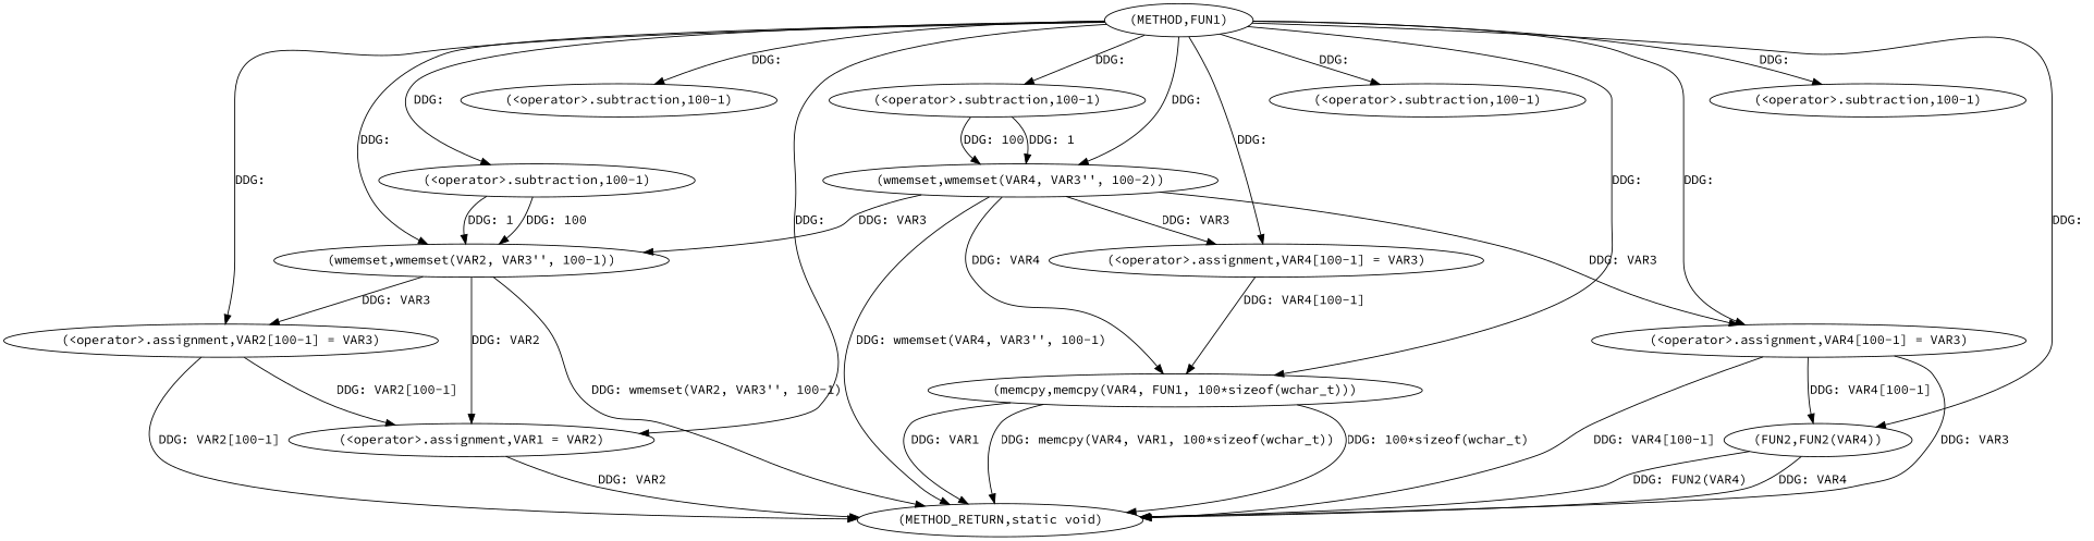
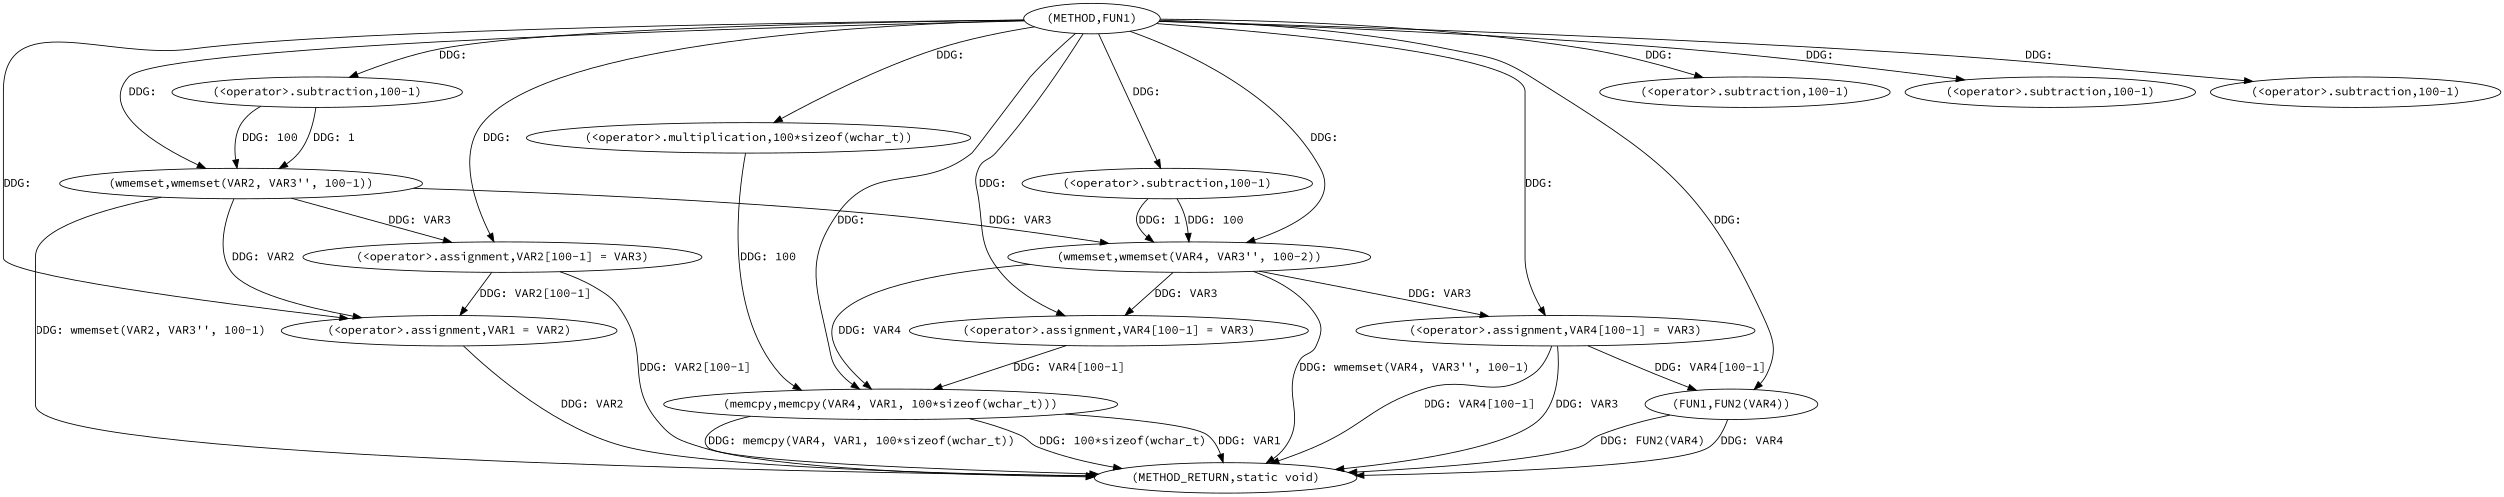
  digraph {
    fontname="Source Code Pro"
    node [fontname="Source Code Pro"]
    edge [fontname="Source Code Pro"]
    n1 [label="(METHOD,FUN1)"]
    n2 [label="(wmemset,wmemset(VAR2, VAR3'', 100-1))"]
    n3 [label="(<operator>.subtraction,100-1)"]
    n4 [label="(<operator>.assignment,VAR2[100-1] = VAR3)"]
    n5 [label="(<operator>.subtraction,100-1)"]
    n6 [label="(<operator>.assignment,VAR1 = VAR2)"]
    n7 [label="(wmemset,wmemset(VAR4, VAR3'', 100-2))"]
    n8 [label="(<operator>.subtraction,100-1)"]
    n9 [label="(<operator>.assignment,VAR4[100-1] = VAR3)"]
    n10 [label="(<operator>.subtraction,100-1)"]
-   n11 [label="(memcpy,memcpy(VAR4, FUN1, 100*sizeof(wchar_t)))"]
+   n11 [label="(memcpy,memcpy(VAR4, VAR1, 100*sizeof(wchar_t)))"]
+   n12 [label="(<operator>.multiplication,100*sizeof(wchar_t))"]
    n13 [label="(<operator>.assignment,VAR4[100-1] = VAR3)"]
    n14 [label="(<operator>.subtraction,100-1)"]
-   n15 [label="(FUN2,FUN2(VAR4))"]
+   n15 [label="(FUN1,FUN2(VAR4))"]
    n16 [label="(METHOD_RETURN,static void)"]
    n1 -> n2 [label="DDG: "]
    n1 -> n3 [label="DDG: "]
    n1 -> n4 [label="DDG: "]
    n1 -> n5 [label="DDG: "]
    n1 -> n6 [label="DDG: "]
    n1 -> n7 [label="DDG: "]
    n1 -> n8 [label="DDG: "]
    n1 -> n9 [label="DDG: "]
    n1 -> n10 [label="DDG: "]
    n1 -> n11 [label="DDG: "]
+   n1 -> n12 [label="DDG: "]
    n1 -> n13 [label="DDG: "]
    n1 -> n14 [label="DDG: "]
    n1 -> n15 [label="DDG: "]
    n2 -> n4 [label="DDG: VAR3"]
    n2 -> n6 [label="DDG: VAR2"]
-   n7 -> n2 [label="DDG: VAR3"]
+   n2 -> n7 [label="DDG: VAR3"]
    n2 -> n16 [label="DDG: wmemset(VAR2, VAR3'', 100-1)"]
    n3 -> n2 [label="DDG: 100"]
    n3 -> n2 [label="DDG: 1"]
    n4 -> n6 [label="DDG: VAR2[100-1]"]
    n4 -> n16 [label="DDG: VAR2[100-1]"]
    n6 -> n16 [label="DDG: VAR2"]
    n7 -> n9 [label="DDG: VAR3"]
    n7 -> n11 [label="DDG: VAR4"]
    n7 -> n13 [label="DDG: VAR3"]
    n7 -> n16 [label="DDG: wmemset(VAR4, VAR3'', 100-1)"]
    n8 -> n7 [label="DDG: 100"]
    n8 -> n7 [label="DDG: 1"]
    n9 -> n11 [label="DDG: VAR4[100-1]"]
    n11 -> n16 [label="DDG: 100*sizeof(wchar_t)"]
    n11 -> n16 [label="DDG: VAR1"]
    n11 -> n16 [label="DDG: memcpy(VAR4, VAR1, 100*sizeof(wchar_t))"]
+   n12 -> n11 [label="DDG: 100"]
    n13 -> n15 [label="DDG: VAR4[100-1]"]
    n13 -> n16 [label="DDG: VAR3"]
    n13 -> n16 [label="DDG: VAR4[100-1]"]
    n15 -> n16 [label="DDG: VAR4"]
    n15 -> n16 [label="DDG: FUN2(VAR4)"]
  }
